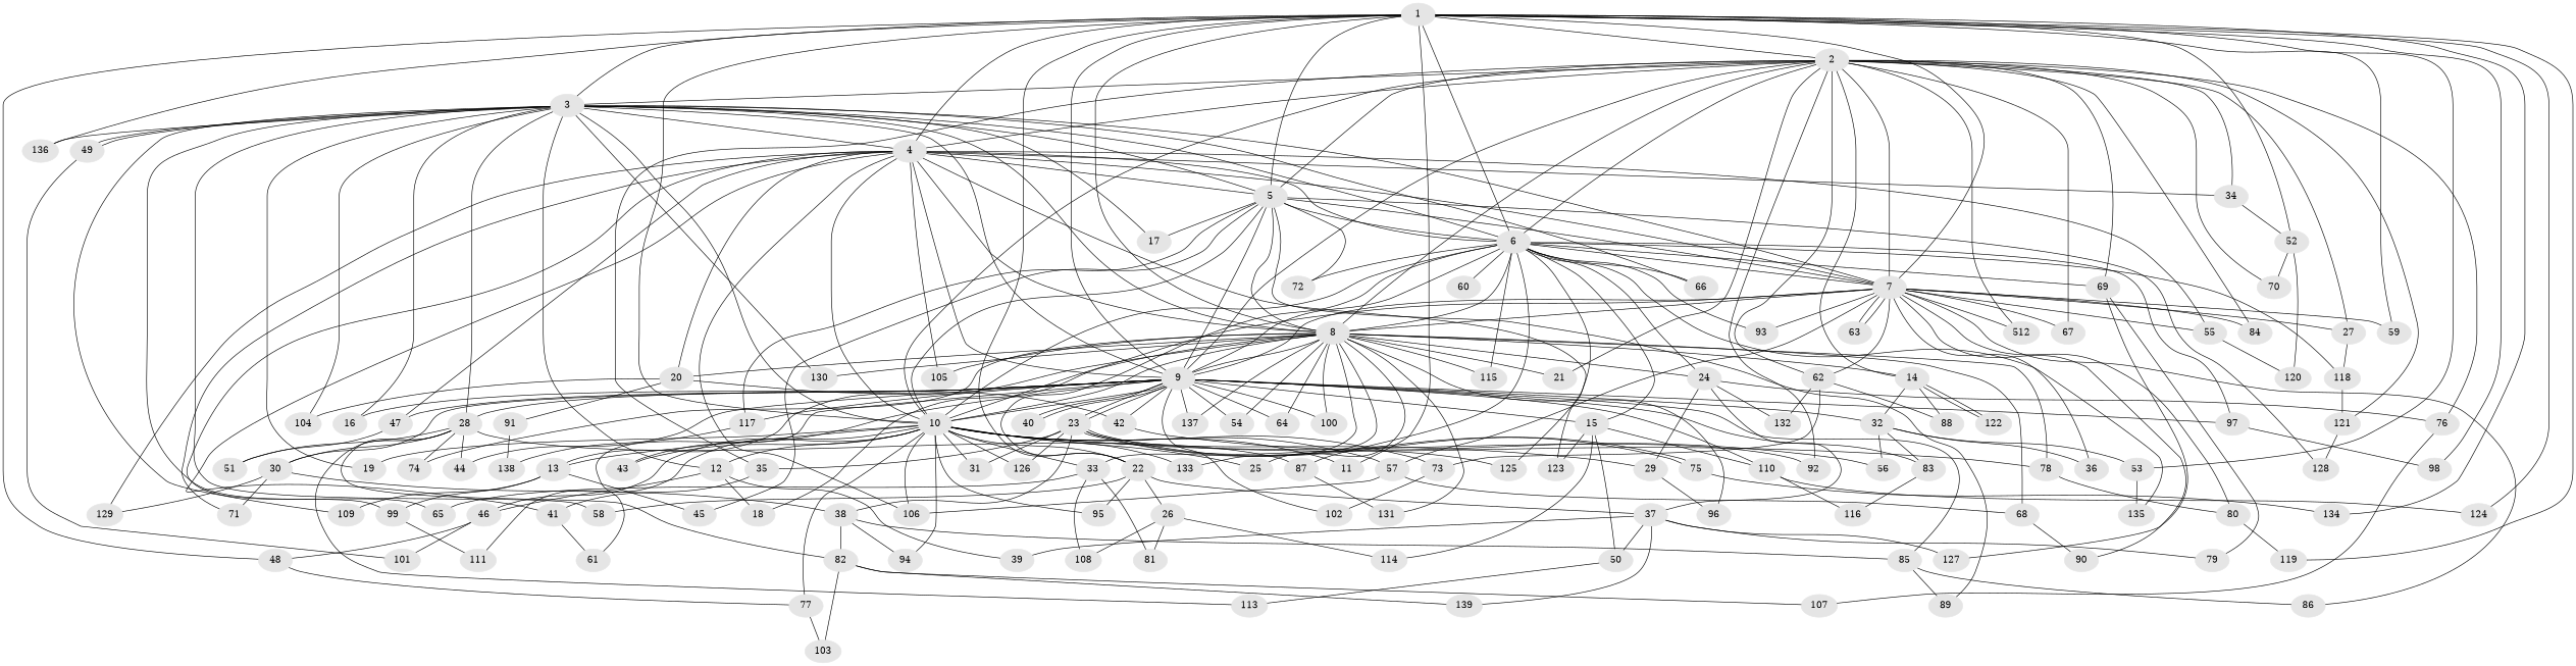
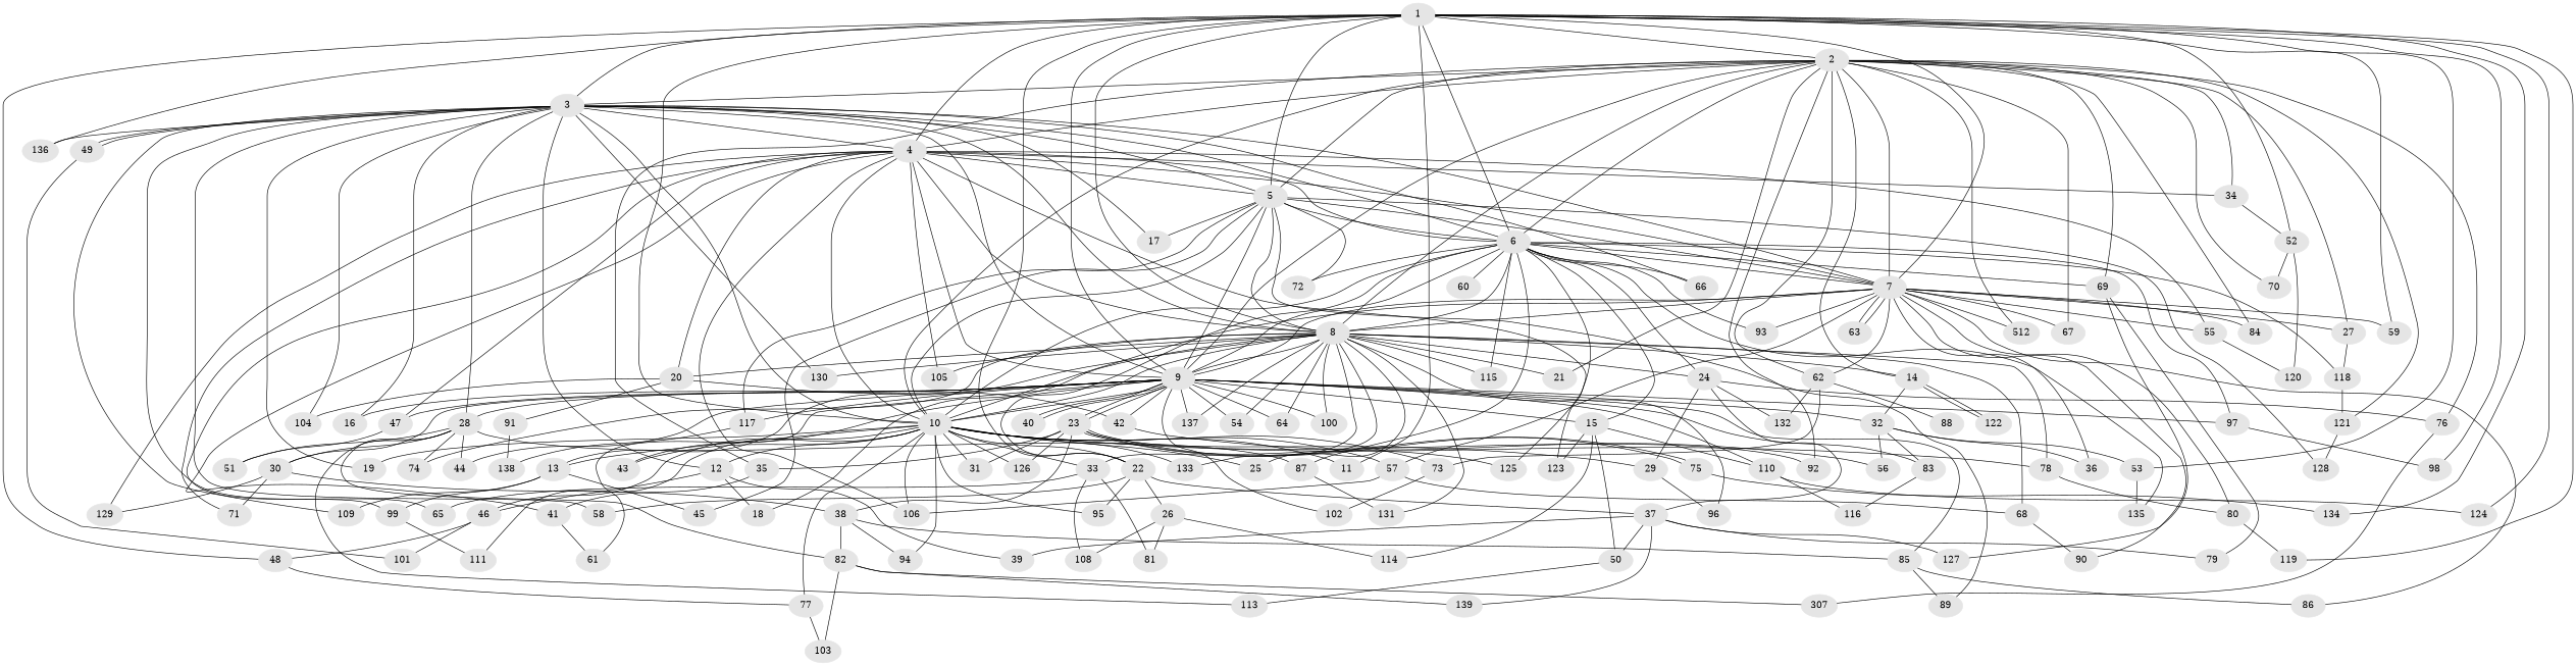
  graph {
    node [color=gray90 style=filled]
    1
    2
    3
    4
    5
    6
    7
    8
    9
    10
    11
    22
    48
    52
    53
    59
    98
    119
    124
    134
    136
    14
    21
    27
    34
    35
    62
    67
    69
    70
    76
    84
    92
    n34 [label=512]
    121
    12
    16
    17
    19
    28
    49
    58
    65
    66
    104
    109
    130
    20
    41
    47
    55
    71
    99
    105
    106
    123
    129
    45
    72
    89
    117
    128
    15
    24
    60
    87
    93
    97
    115
    118
    125
    135
    36
    57
    63
    80
    86
    90
    13
    18
    25
    33
    54
    64
    68
    74
    78
    96
    100
    131
    133
    137
    23
    30
    32
    40
    42
    43
    44
    61
    83
    85
    102
    110
    29
    31
    46
    73
    77
    94
    95
    111
    126
    26
    37
    120
    88
    122
    132
    79
    127
-   107
+   107 [label=307]
    39
    51
    82
    113
    101
    91
    138
    50
    114
    81
    108
    38
    75
    56
    116
    103
    139
    1 -- 2
    1 -- 3
    1 -- 4
    1 -- 5
    1 -- 6
    1 -- 7
    1 -- 8
    1 -- 9
    1 -- 10
    1 -- 11
    1 -- 22
    1 -- 48
    1 -- 52
    1 -- 53
    1 -- 59
    1 -- 98
    1 -- 119
    1 -- 124
    1 -- 134
    1 -- 136
    2 -- 3
    2 -- 4
    2 -- 5
    2 -- 6
    2 -- 7
    2 -- 8
    2 -- 9
    2 -- 10
    2 -- 14
    2 -- 21
    2 -- 27
    2 -- 34
    2 -- 35
    2 -- 62
    2 -- 67
    2 -- 69
    2 -- 70
    2 -- 76
    2 -- 84
    2 -- 92
    2 -- n34
    2 -- 121
    3 -- 4
    3 -- 5
    3 -- 6
    3 -- 7
    3 -- 8
    3 -- 9
    3 -- 10
    3 -- 136
    3 -- 12
    3 -- 16
    3 -- 17
    3 -- 19
    3 -- 28
    3 -- 49
    3 -- 49
    3 -- 58
    3 -- 65
    3 -- 66
    3 -- 104
    3 -- 109
    3 -- 130
    4 -- 5
    4 -- 6
    4 -- 7
    4 -- 8
    4 -- 9
    4 -- 10
    4 -- 34
    4 -- 20
    4 -- 41
    4 -- 47
    4 -- 55
    4 -- 71
    4 -- 99
    4 -- 105
    4 -- 106
    4 -- 123
    4 -- 129
    5 -- 6
    5 -- 7
    5 -- 8
    5 -- 9
    5 -- 10
    5 -- 17
    5 -- 45
    5 -- 72
    5 -- 89
    5 -- 117
    5 -- 128
    6 -- 7
    6 -- 8
    6 -- 9
    6 -- 10
    6 -- 22
    6 -- 69
    6 -- 66
    6 -- 72
    6 -- 15
    6 -- 24
    6 -- 60
    6 -- 87
    6 -- 93
    6 -- 97
    6 -- 115
    6 -- 118
    6 -- 125
    6 -- 135
    7 -- 8
    7 -- 9
    7 -- 10
    7 -- 59
    7 -- 27
    7 -- 62
    7 -- 67
    7 -- 84
    7 -- n34
    7 -- 55
    7 -- 93
    7 -- 36
    7 -- 57
    7 -- 63
    7 -- 63
    7 -- 80
    7 -- 86
    7 -- 90
    8 -- 9
    8 -- 10
    8 -- 14
    8 -- 21
    8 -- 130
    8 -- 20
    8 -- 105
    8 -- 24
    8 -- 115
    8 -- 13
    8 -- 18
    8 -- 25
    8 -- 33
    8 -- 54
    8 -- 64
    8 -- 68
    8 -- 74
    8 -- 78
    8 -- 96
    8 -- 100
    8 -- 131
    8 -- 133
    8 -- 137
    9 -- 10
    9 -- 16
    9 -- 28
    9 -- 47
    9 -- 117
    9 -- 15
    9 -- 97
    9 -- 54
    9 -- 64
    9 -- 100
    9 -- 137
    9 -- 23
    9 -- 23
    9 -- 30
    9 -- 32
    9 -- 40
    9 -- 40
    9 -- 42
    9 -- 43
    9 -- 44
    9 -- 61
    9 -- 83
    9 -- 85
    9 -- 102
    9 -- 110
    10 -- 11
    10 -- 22
    10 -- 12
    10 -- 19
    10 -- 106
    10 -- 57
    10 -- 13
    10 -- 25
    10 -- 33
    10 -- 78
    10 -- 133
    10 -- 43
    10 -- 29
    10 -- 31
    10 -- 46
    10 -- 73
    10 -- 77
    10 -- 94
    10 -- 95
    10 -- 111
    10 -- 126
    22 -- 58
    22 -- 95
    22 -- 26
    22 -- 37
    48 -- 77
    52 -- 70
    52 -- 120
    53 -- 135
    14 -- 32
-   14 -- 88
    14 -- 122
    14 -- 122
    27 -- 118
    34 -- 52
    35 -- 41
    62 -- 73
    62 -- 88
    62 -- 132
    69 -- 79
    69 -- 127
    76 -- 107
    121 -- 128
    12 -- 18
    12 -- 46
    12 -- 39
    28 -- 87
    28 -- 74
    28 -- 30
    28 -- 44
    28 -- 51
    28 -- 82
    28 -- 113
    49 -- 101
    20 -- 104
    20 -- 42
    20 -- 91
    41 -- 61
    47 -- 51
    55 -- 120
    99 -- 111
    117 -- 138
    15 -- 123
    15 -- 110
    15 -- 50
    15 -- 114
    24 -- 76
    24 -- 29
    24 -- 37
    24 -- 132
    87 -- 131
    97 -- 98
    118 -- 121
    57 -- 106
    57 -- 68
    80 -- 119
    13 -- 109
    13 -- 99
    13 -- 45
    33 -- 65
    33 -- 81
    33 -- 108
    68 -- 90
    78 -- 80
    23 -- 35
    23 -- 92
    23 -- 125
    23 -- 31
    23 -- 126
    23 -- 38
    23 -- 75
    23 -- 75
    30 -- 71
    30 -- 129
    30 -- 38
    32 -- 53
    32 -- 36
    32 -- 83
    32 -- 56
    42 -- 56
    83 -- 116
    85 -- 89
    85 -- 86
    110 -- 124
    110 -- 116
    29 -- 96
    46 -- 48
    46 -- 101
    73 -- 102
    77 -- 103
    26 -- 114
    26 -- 81
    26 -- 108
    37 -- 79
    37 -- 127
    37 -- 39
    37 -- 50
    37 -- 139
    82 -- 107
    82 -- 103
    82 -- 139
    91 -- 138
    50 -- 113
    38 -- 85
    38 -- 94
    38 -- 82
    75 -- 134
  }
